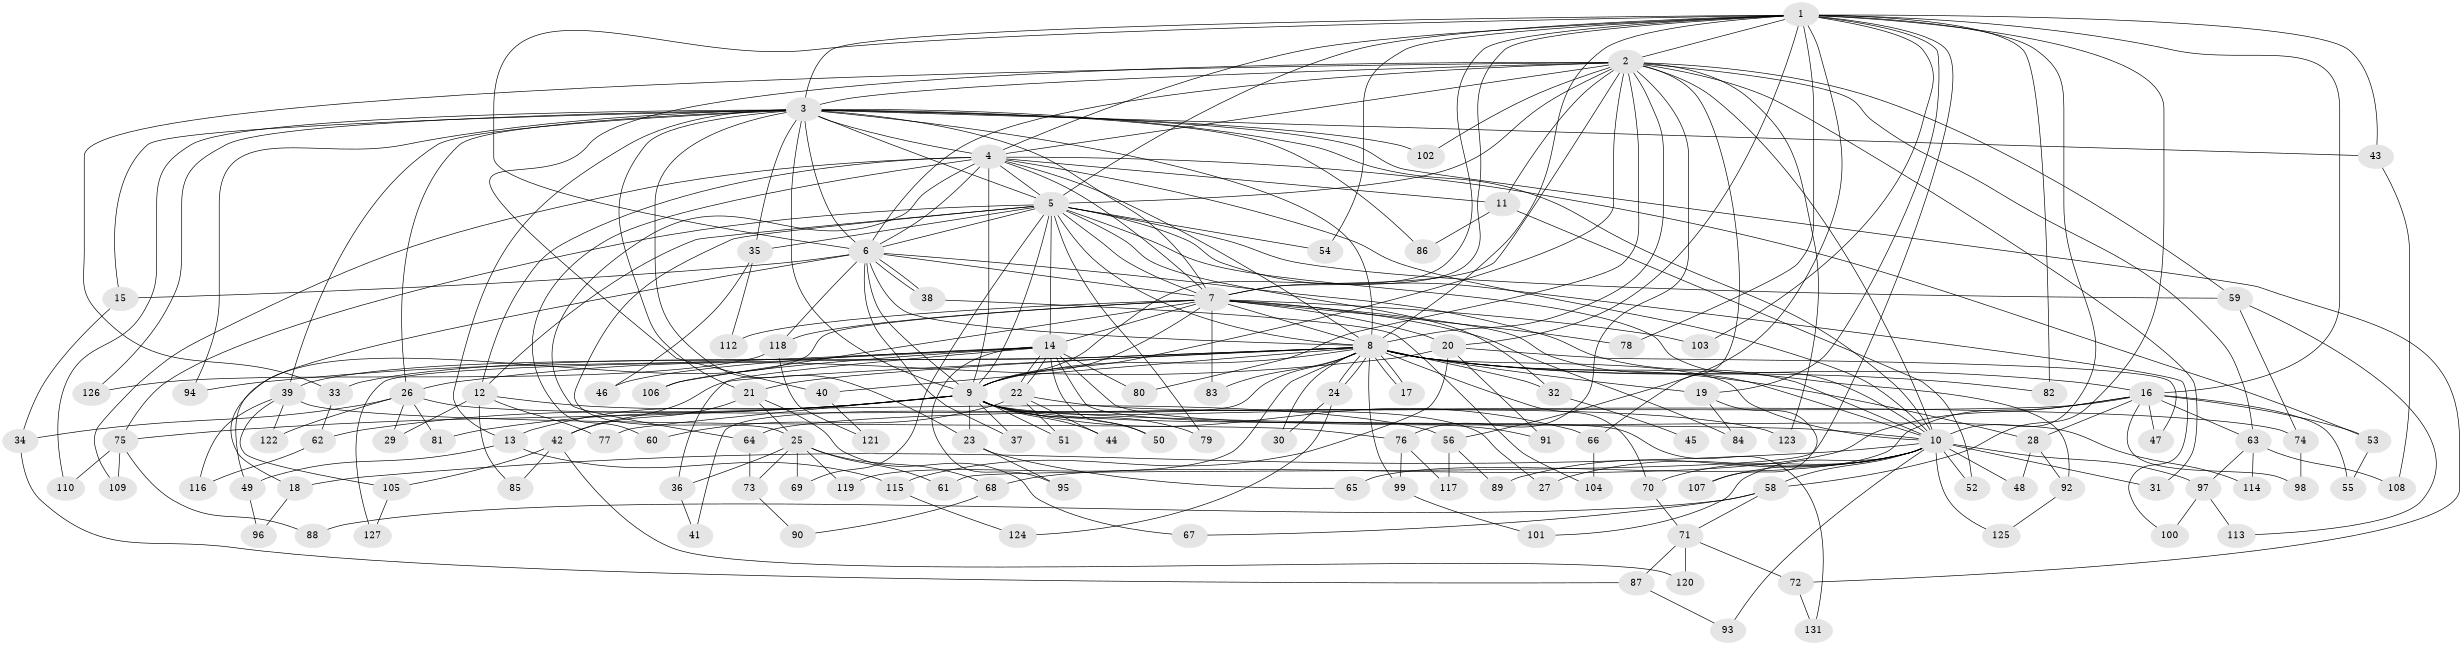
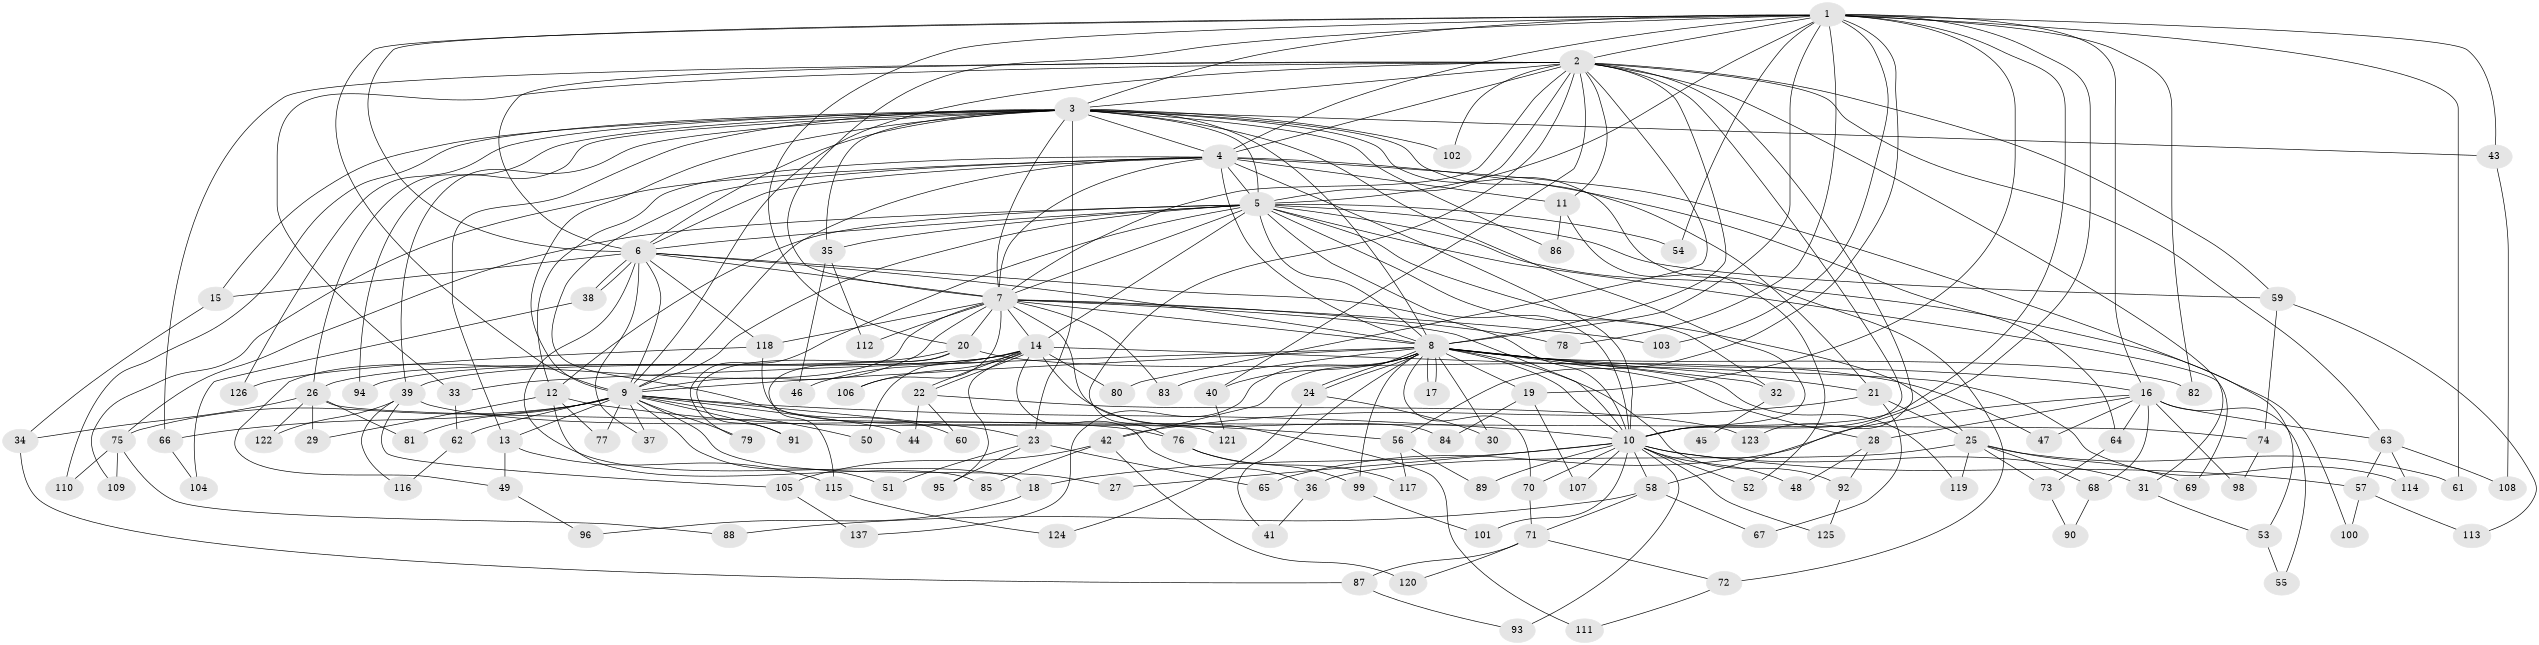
  graph {
    node [color=gray90 style=filled]
    1
    2
    3
    4
    5
    6
    7
    8
    9
    10
    16
    19
    20
    43
    54
    56
    58
    61
    78
    82
    103
    11
    31
    33
    40
    59
    63
    66
    76
    80
    102
    123
    13
    15
    21
    23
    26
    35
    39
    72
    86
    110
    126
    94
    12
    53
    60
    64
    109
    14
    25
    32
    69
    75
    79
    100
    18
    37
    38
    118
    49
    83
    84
    106
    112
    17
    24
    28
    30
    41
    42
    70
    92
    99
    119
-   127
+   127 [label=137]
    27
    44
    50
    51
    62
    77
    81
    91
    48
    52
    89
    93
-   97
+   97 [label=57]
    101
    107
    125
    47
    55
    65
    68
    98
    115
    108
    117
    67
    71
    88
    121
    74
    113
    114
    104
    34
    95
    29
    122
    46
    105
    116
-   111 [label=131]
+   111
    85
    73
    22
    36
    45
    96
    124
    120
    87
    90
    1 -- 2
    1 -- 3
    1 -- 4
    1 -- 5
    1 -- 6
    1 -- 7
    1 -- 8
    1 -- 9
    1 -- 10
    1 -- 16
    1 -- 19
    1 -- 20
    1 -- 43
    1 -- 54
    1 -- 56
    1 -- 58
    1 -- 61
    1 -- 78
    1 -- 82
    1 -- 103
    2 -- 3
    2 -- 4
    2 -- 5
    2 -- 6
    2 -- 7
    2 -- 8
    2 -- 9
    2 -- 10
    2 -- 11
    2 -- 31
    2 -- 33
    2 -- 40
    2 -- 59
    2 -- 63
    2 -- 66
    2 -- 76
    2 -- 80
    2 -- 102
    2 -- 123
    3 -- 4
    3 -- 5
    3 -- 6
    3 -- 7
    3 -- 8
    3 -- 9
    3 -- 10
    3 -- 43
    3 -- 102
    3 -- 13
    3 -- 15
    3 -- 21
    3 -- 23
    3 -- 26
    3 -- 35
    3 -- 39
    3 -- 72
    3 -- 86
    3 -- 110
    3 -- 126
    3 -- 94
    4 -- 5
    4 -- 6
    4 -- 7
    4 -- 8
    4 -- 9
    4 -- 10
    4 -- 11
    4 -- 12
    4 -- 53
    4 -- 60
    4 -- 64
    4 -- 109
    5 -- 6
    5 -- 7
    5 -- 8
    5 -- 9
    5 -- 10
    5 -- 54
    5 -- 59
    5 -- 35
    5 -- 12
    5 -- 14
    5 -- 25
    5 -- 32
    5 -- 69
    5 -- 75
    5 -- 79
    5 -- 100
    6 -- 7
    6 -- 8
    6 -- 9
    6 -- 10
    6 -- 15
    6 -- 18
    6 -- 37
    6 -- 38
    6 -- 38
    6 -- 118
    7 -- 8
    7 -- 9
    7 -- 10
    7 -- 20
    7 -- 78
    7 -- 103
    7 -- 14
    7 -- 118
    7 -- 49
    7 -- 83
    7 -- 84
    7 -- 106
    7 -- 112
    8 -- 9
    8 -- 10
    8 -- 16
    8 -- 19
    8 -- 82
    8 -- 33
    8 -- 40
    8 -- 21
    8 -- 32
    8 -- 83
    8 -- 17
    8 -- 17
    8 -- 24
    8 -- 24
    8 -- 28
    8 -- 30
    8 -- 41
    8 -- 42
    8 -- 70
    8 -- 92
    8 -- 99
    8 -- 119
    8 -- 127
    9 -- 10
    9 -- 66
    9 -- 13
    9 -- 23
    9 -- 75
    9 -- 79
    9 -- 37
    9 -- 27
    9 -- 44
    9 -- 50
    9 -- 51
    9 -- 62
    9 -- 77
    9 -- 81
    9 -- 91
    10 -- 58
    10 -- 31
    10 -- 18
    10 -- 70
    10 -- 27
    10 -- 48
    10 -- 52
    10 -- 89
    10 -- 93
    10 -- 97
    10 -- 101
    10 -- 107
    10 -- 125
    16 -- 63
-   16 -- 53
+   31 -- 53
    16 -- 64
    16 -- 28
    16 -- 47
    16 -- 55
    16 -- 65
    16 -- 68
    16 -- 98
    19 -- 84
    19 -- 107
    20 -- 26
    20 -- 91
    20 -- 47
    20 -- 115
    43 -- 108
    56 -- 89
    56 -- 117
    58 -- 67
    58 -- 71
    58 -- 88
    11 -- 86
    11 -- 52
    33 -- 62
    40 -- 121
    59 -- 74
    59 -- 113
    63 -- 97
    63 -- 108
    63 -- 114
    66 -- 104
    76 -- 99
    76 -- 117
    13 -- 49
    13 -- 115
    15 -- 34
    21 -- 25
    21 -- 42
    21 -- 67
    23 -- 65
    23 -- 95
    26 -- 81
    26 -- 74
    26 -- 34
    26 -- 29
    26 -- 122
    35 -- 112
    35 -- 46
    39 -- 76
    39 -- 122
    39 -- 105
    39 -- 116
    72 -- 111
    12 -- 56
    12 -- 77
    12 -- 29
    12 -- 85
    53 -- 55
    64 -- 73
    14 -- 80
    14 -- 39
    14 -- 94
    14 -- 106
    14 -- 50
    14 -- 114
    14 -- 95
    14 -- 46
    14 -- 111
    14 -- 22
    14 -- 22
    14 -- 36
    25 -- 61
    25 -- 69
    25 -- 119
    25 -- 68
    25 -- 73
    25 -- 36
    32 -- 45
    75 -- 110
    75 -- 109
    75 -- 88
    18 -- 96
    38 -- 104
    118 -- 126
    118 -- 121
    49 -- 96
    24 -- 30
    24 -- 124
    28 -- 92
    28 -- 48
    42 -- 105
    42 -- 85
    42 -- 120
    70 -- 71
    92 -- 125
    99 -- 101
    62 -- 116
    97 -- 100
    97 -- 113
    68 -- 90
    115 -- 124
    71 -- 72
    71 -- 120
    71 -- 87
    74 -- 98
    34 -- 87
    105 -- 127
    73 -- 90
    22 -- 123
    22 -- 60
    22 -- 44
-   22 -- 51
+   23 -- 51
    36 -- 41
    87 -- 93
  }
